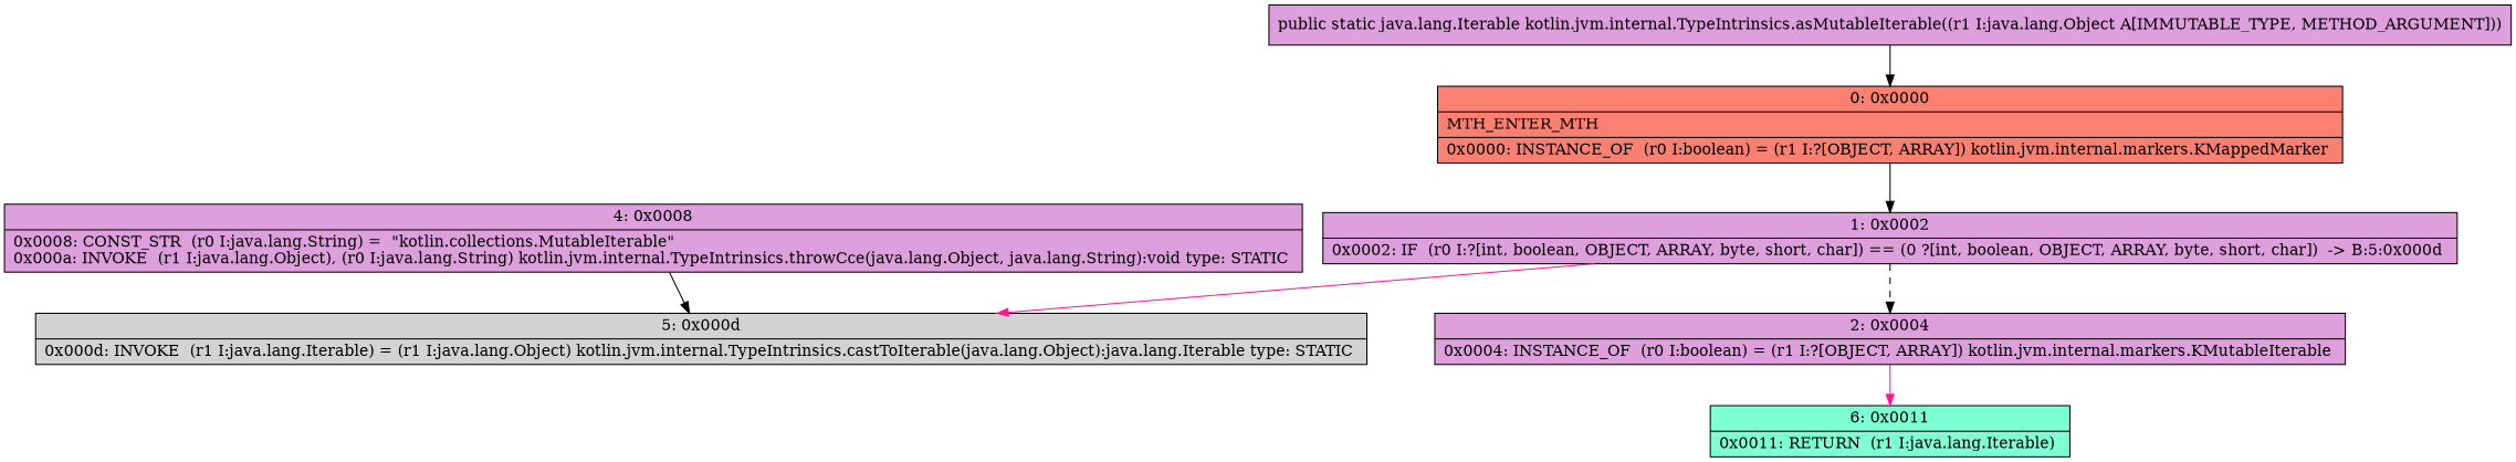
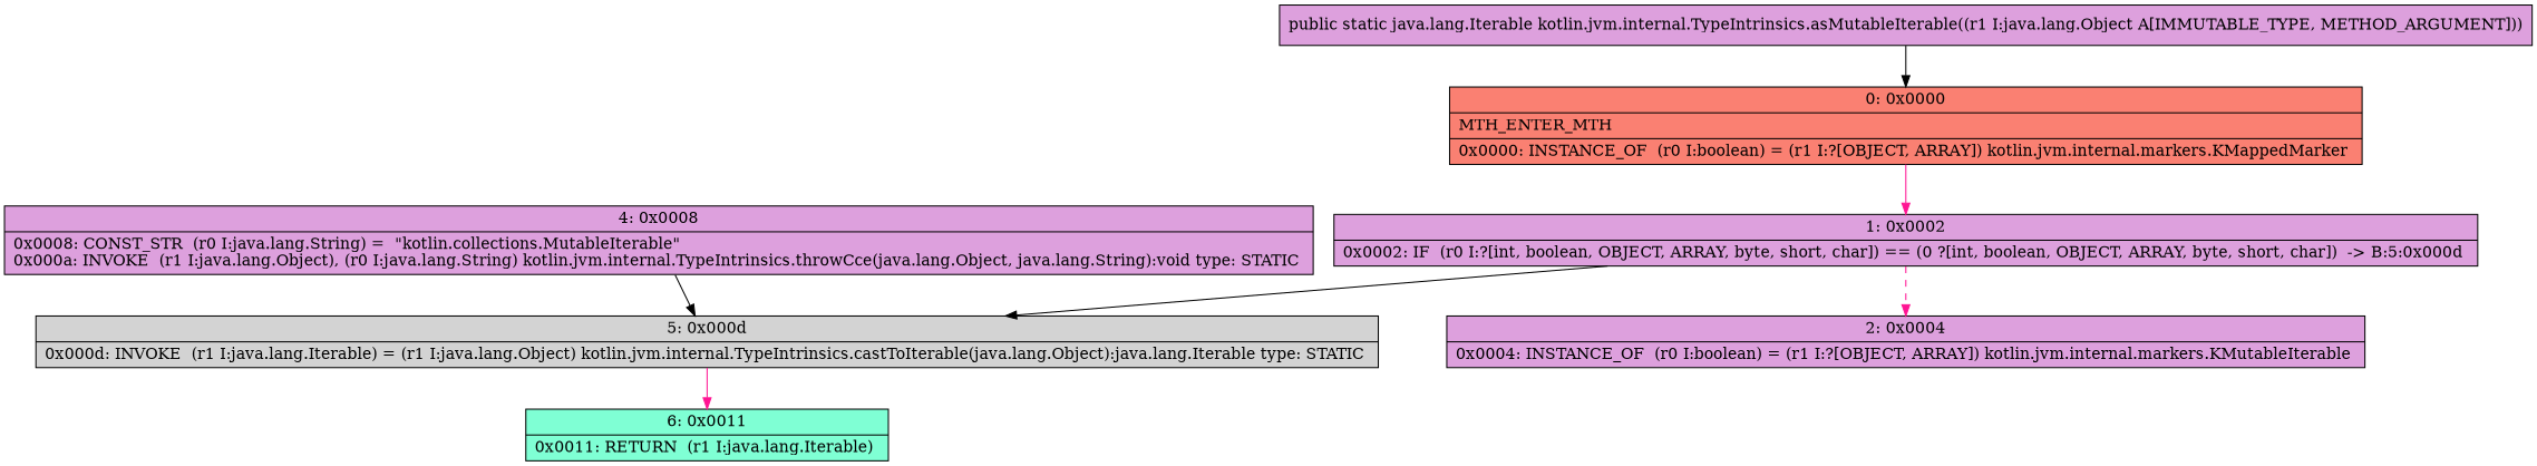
  digraph {
    node [fillcolor=plum shape=record style=filled]
    edge [color=black]
    n1 [fillcolor=salmon label="{0\:\ 0x0000|MTH_ENTER_MTH\l|0x0000: INSTANCE_OF  (r0 I:boolean) = (r1 I:?[OBJECT, ARRAY]) kotlin.jvm.internal.markers.KMappedMarker \l}"]
    n2 [label="{1\:\ 0x0002|0x0002: IF  (r0 I:?[int, boolean, OBJECT, ARRAY, byte, short, char]) == (0 ?[int, boolean, OBJECT, ARRAY, byte, short, char])  \-\> B:5:0x000d \l}"]
    n3 [label="{2\:\ 0x0004|0x0004: INSTANCE_OF  (r0 I:boolean) = (r1 I:?[OBJECT, ARRAY]) kotlin.jvm.internal.markers.KMutableIterable \l}"]
    n4 [fillcolor=lightgrey label="{5\:\ 0x000d|0x000d: INVOKE  (r1 I:java.lang.Iterable) = (r1 I:java.lang.Object) kotlin.jvm.internal.TypeIntrinsics.castToIterable(java.lang.Object):java.lang.Iterable type: STATIC \l}"]
    n5 [fillcolor=aquamarine label="{6\:\ 0x0011|0x0011: RETURN  (r1 I:java.lang.Iterable) \l}"]
    n6 [label="{4\:\ 0x0008|0x0008: CONST_STR  (r0 I:java.lang.String) =  \"kotlin.collections.MutableIterable\" \l0x000a: INVOKE  (r1 I:java.lang.Object), (r0 I:java.lang.String) kotlin.jvm.internal.TypeIntrinsics.throwCce(java.lang.Object, java.lang.String):void type: STATIC \l}"]
    n7 [label="{public static java.lang.Iterable kotlin.jvm.internal.TypeIntrinsics.asMutableIterable((r1 I:java.lang.Object A[IMMUTABLE_TYPE, METHOD_ARGUMENT])) }"]
-   n1 -> n2
-   n2 -> n3 [style=dashed]
-   n2 -> n4 [color=deeppink]
-   n3 -> n5 [color=deeppink]
+   n1 -> n2 [color=deeppink]
+   n2 -> n3 [color=deeppink style=dashed]
+   n2 -> n4
+   n4 -> n5 [color=deeppink]
    n6 -> n4
    n7 -> n1
  }
